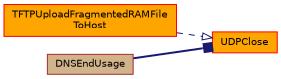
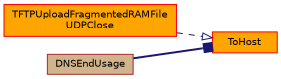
  digraph {
    rankdir=LR
    node [color=red fillcolor=orange fontname=Helvetica fontsize=10 shape=record style=filled]
    edge [color=midnightblue fontname=Helvetica fontsize=10 labelfontname=Helvetica labelfontsize=10]
-   n1 [fontcolor=black height=0.2 label="TFTPUploadFragmentedRAMFile\lToHost" width=0.4]
-   n2 [height=0.2 label=UDPClose width=0.4]
+   n1 [fontcolor=black height=0.2 label="TFTPUploadFragmentedRAMFile\lUDPClose" width=0.4]
+   n2 [height=0.2 label=ToHost width=0.4]
    n3 [color=brown fillcolor=tan height=0.2 label=DNSEndUsage width=0.4]
    n1 -> n2 [arrowhead=onormal style=dashed]
    n3 -> n2 [arrowhead=box style=bold]
  }
